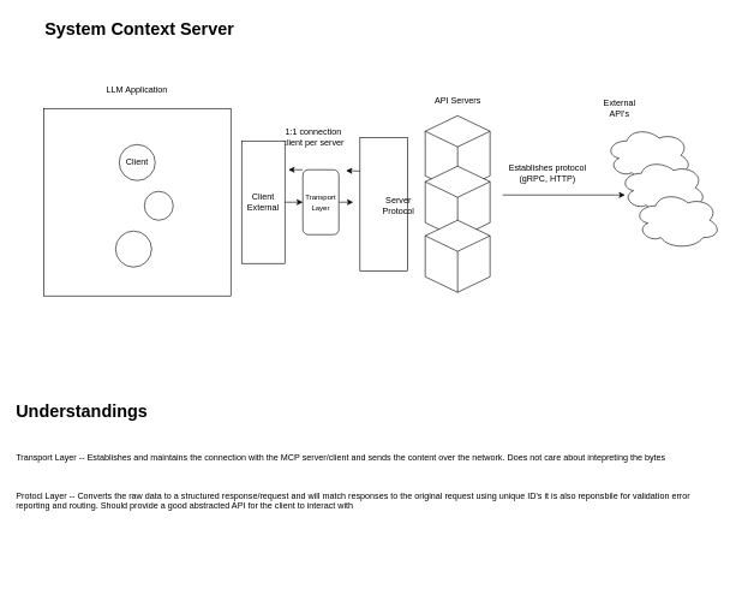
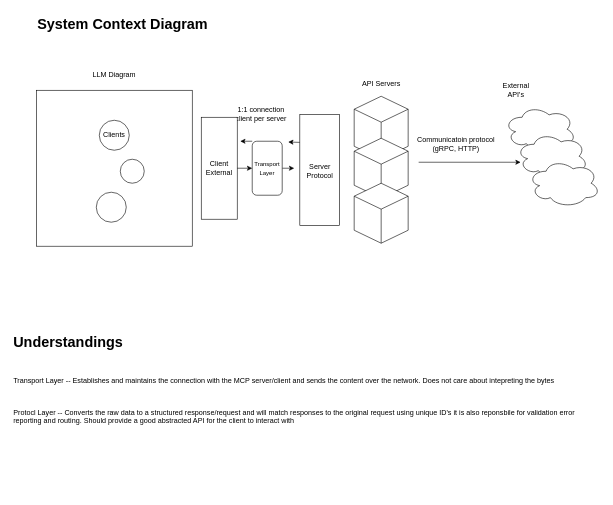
  <mxCell id="0" />
  <mxCell id="1" parent="0" />
  <mxCell id="2" value="" style="whiteSpace=wrap;html=1;aspect=fixed;" parent="1" vertex="1"><mxGeometry x="60" y="150" width="260" height="260" as="geometry" /></mxCell>
- <mxCell id="3" value="&lt;h1 style=&quot;margin-top: 0px;&quot;&gt;System Context Server&lt;/h1&gt;" style="text;html=1;whiteSpace=wrap;overflow=hidden;rounded=0;" parent="1" vertex="1"><mxGeometry x="60" y="20" width="330" height="120" as="geometry" /></mxCell>
- <mxCell id="4" value="LLM Application" style="text;html=1;align=center;verticalAlign=middle;whiteSpace=wrap;rounded=0;" parent="1" vertex="1"><mxGeometry x="140" y="110" width="100" height="30" as="geometry" /></mxCell>
+ <mxCell id="3" value="&lt;h1 style=&quot;margin-top: 0px;&quot;&gt;System Context Diagram&lt;/h1&gt;" style="text;html=1;whiteSpace=wrap;overflow=hidden;rounded=0;" parent="1" vertex="1"><mxGeometry x="60" y="20" width="330" height="120" as="geometry" /></mxCell>
+ <mxCell id="4" value="LLM Diagram" style="text;html=1;align=center;verticalAlign=middle;whiteSpace=wrap;rounded=0;" parent="1" vertex="1"><mxGeometry x="140" y="110" width="100" height="30" as="geometry" /></mxCell>
  <mxCell id="5" value="" style="ellipse;whiteSpace=wrap;html=1;aspect=fixed;" parent="1" vertex="1"><mxGeometry x="165" y="200" width="50" height="50" as="geometry" /></mxCell>
  <mxCell id="6" value="" style="ellipse;whiteSpace=wrap;html=1;aspect=fixed;" parent="1" vertex="1"><mxGeometry x="200" y="265" width="40" height="40" as="geometry" /></mxCell>
  <mxCell id="7" value="" style="ellipse;whiteSpace=wrap;html=1;aspect=fixed;" parent="1" vertex="1"><mxGeometry x="160" y="320" width="50" height="50" as="geometry" /></mxCell>
- <mxCell id="8" value="Client" style="text;html=1;align=center;verticalAlign=middle;whiteSpace=wrap;rounded=0;" parent="1" vertex="1"><mxGeometry x="160" y="210" width="60" height="30" as="geometry" /></mxCell>
+ <mxCell id="8" value="Clients" style="text;html=1;align=center;verticalAlign=middle;whiteSpace=wrap;rounded=0;" parent="1" vertex="1"><mxGeometry x="160" y="210" width="60" height="30" as="geometry" /></mxCell>
  <mxCell id="9" value="" style="html=1;whiteSpace=wrap;shape=isoCube2;backgroundOutline=1;isoAngle=15;" parent="1" vertex="1"><mxGeometry x="590" y="160" width="90" height="105" as="geometry" /></mxCell>
  <mxCell id="10" value="" style="html=1;whiteSpace=wrap;shape=isoCube2;backgroundOutline=1;isoAngle=15;" parent="1" vertex="1"><mxGeometry x="590" y="230" width="90" height="100" as="geometry" /></mxCell>
  <mxCell id="11" value="" style="html=1;whiteSpace=wrap;shape=isoCube2;backgroundOutline=1;isoAngle=15;" parent="1" vertex="1"><mxGeometry x="590" y="305" width="90" height="100" as="geometry" /></mxCell>
  <mxCell id="12" value="API Servers" style="text;html=1;align=center;verticalAlign=middle;whiteSpace=wrap;rounded=0;" parent="1" vertex="1"><mxGeometry x="572.5" y="120" width="125" height="40" as="geometry" /></mxCell>
  <mxCell id="13" value="1:1 connection client per server" style="text;html=1;align=center;verticalAlign=middle;whiteSpace=wrap;rounded=0;" parent="1" vertex="1"><mxGeometry x="380" y="175" width="110" height="30" as="geometry" /></mxCell>
  <mxCell id="14" value="" style="endArrow=classic;html=1;" parent="1" edge="1"><mxGeometry width="50" height="50" relative="1" as="geometry"><mxPoint x="697.5" y="270" as="sourcePoint" /><mxPoint x="867.5" y="270" as="targetPoint" /></mxGeometry></mxCell>
  <mxCell id="15" value="" style="ellipse;shape=cloud;whiteSpace=wrap;html=1;" parent="1" vertex="1"><mxGeometry x="840" y="175" width="120" height="80" as="geometry" /></mxCell>
  <mxCell id="16" value="" style="ellipse;shape=cloud;whiteSpace=wrap;html=1;" parent="1" vertex="1"><mxGeometry x="860" y="220" width="120" height="80" as="geometry" /></mxCell>
  <mxCell id="17" value="" style="ellipse;shape=cloud;whiteSpace=wrap;html=1;" parent="1" vertex="1"><mxGeometry x="880" y="265" width="120" height="80" as="geometry" /></mxCell>
  <mxCell id="18" value="External API's" style="text;html=1;align=center;verticalAlign=middle;whiteSpace=wrap;rounded=0;" parent="1" vertex="1"><mxGeometry x="830" y="135" width="60" height="30" as="geometry" /></mxCell>
- <mxCell id="19" value="Establishes protocol (gRPC, HTTP)" style="text;html=1;align=center;verticalAlign=middle;whiteSpace=wrap;rounded=0;" parent="1" vertex="1"><mxGeometry x="690" y="220" width="140" height="40" as="geometry" /></mxCell>
+ <mxCell id="19" value="Communicatoin protocol (gRPC, HTTP)" style="text;html=1;align=center;verticalAlign=middle;whiteSpace=wrap;rounded=0;" parent="1" vertex="1"><mxGeometry x="690" y="220" width="140" height="40" as="geometry" /></mxCell>
  <mxCell id="20" value="" style="rounded=0;whiteSpace=wrap;html=1;rotation=90;" parent="1" vertex="1"><mxGeometry x="280" y="250" width="170" height="60" as="geometry" /></mxCell>
  <mxCell id="21" style="edgeStyle=none;html=1;exitX=1;exitY=0.5;exitDx=0;exitDy=0;entryX=0.5;entryY=1;entryDx=0;entryDy=0;" parent="1" source="22" target="25" edge="1"><mxGeometry relative="1" as="geometry" /></mxCell>
  <mxCell id="22" value="Client External" style="text;html=1;align=center;verticalAlign=middle;whiteSpace=wrap;rounded=0;" parent="1" vertex="1"><mxGeometry x="335" y="265" width="60" height="30" as="geometry" /></mxCell>
  <mxCell id="23" style="edgeStyle=none;html=1;exitX=0.5;exitY=0;exitDx=0;exitDy=0;" parent="1" source="25" edge="1"><mxGeometry relative="1" as="geometry"><mxPoint x="490" y="280" as="targetPoint" /></mxGeometry></mxCell>
  <mxCell id="24" style="edgeStyle=none;html=1;exitX=0;exitY=1;exitDx=0;exitDy=0;" parent="1" source="25" edge="1"><mxGeometry relative="1" as="geometry"><mxPoint x="400" y="235" as="targetPoint" /></mxGeometry></mxCell>
  <mxCell id="25" value="" style="rounded=1;whiteSpace=wrap;html=1;rotation=90;" parent="1" vertex="1"><mxGeometry x="400" y="255" width="90" height="50" as="geometry" /></mxCell>
  <mxCell id="26" value="&lt;font style=&quot;font-size: 10px;&quot;&gt;Transport Layer&lt;/font&gt;" style="text;html=1;align=center;verticalAlign=middle;whiteSpace=wrap;rounded=0;" parent="1" vertex="1"><mxGeometry x="440" y="270" width="10" height="20" as="geometry" /></mxCell>
  <mxCell id="27" value="&lt;h1 style=&quot;margin-top: 0px;&quot;&gt;Understandings&lt;/h1&gt;&lt;p&gt;&lt;br&gt;&lt;/p&gt;&lt;p&gt;Transport Layer -- Establishes and maintains the connection with the MCP server/client and sends the content over the network. Does not care about intepreting the bytes&lt;/p&gt;&lt;p&gt;&lt;br&gt;&lt;/p&gt;&lt;p&gt;Protocl Layer -- Converts the raw data to a structured response/request and will match responses to the original request using unique ID's it is also reponsbile for validation error reporting and routing. Should provide a good abstracted API for the client to interact with&lt;/p&gt;" style="text;html=1;whiteSpace=wrap;overflow=hidden;rounded=0;" parent="1" vertex="1"><mxGeometry x="20" y="550" width="950" height="270" as="geometry" /></mxCell>
  <mxCell id="28" style="edgeStyle=none;html=1;exitX=0.25;exitY=1;exitDx=0;exitDy=0;" parent="1" source="29" edge="1"><mxGeometry relative="1" as="geometry"><mxPoint x="480" y="236.333" as="targetPoint" /></mxGeometry></mxCell>
  <mxCell id="29" value="" style="rounded=0;whiteSpace=wrap;html=1;rotation=90;" parent="1" vertex="1"><mxGeometry x="440" y="250" width="185" height="66.25" as="geometry" /></mxCell>
- <mxCell id="30" value="Server Protocol" style="text;html=1;align=center;verticalAlign=middle;whiteSpace=wrap;rounded=0;" parent="1" vertex="1"><mxGeometry x="522.5" y="270" width="60" height="30" as="geometry" /></mxCell>
+ <mxCell id="30" value="Server Protocol" style="text;html=1;align=center;verticalAlign=middle;whiteSpace=wrap;rounded=0;" parent="1" vertex="1"><mxGeometry x="502.5" y="270" width="60" height="30" as="geometry" /></mxCell>
